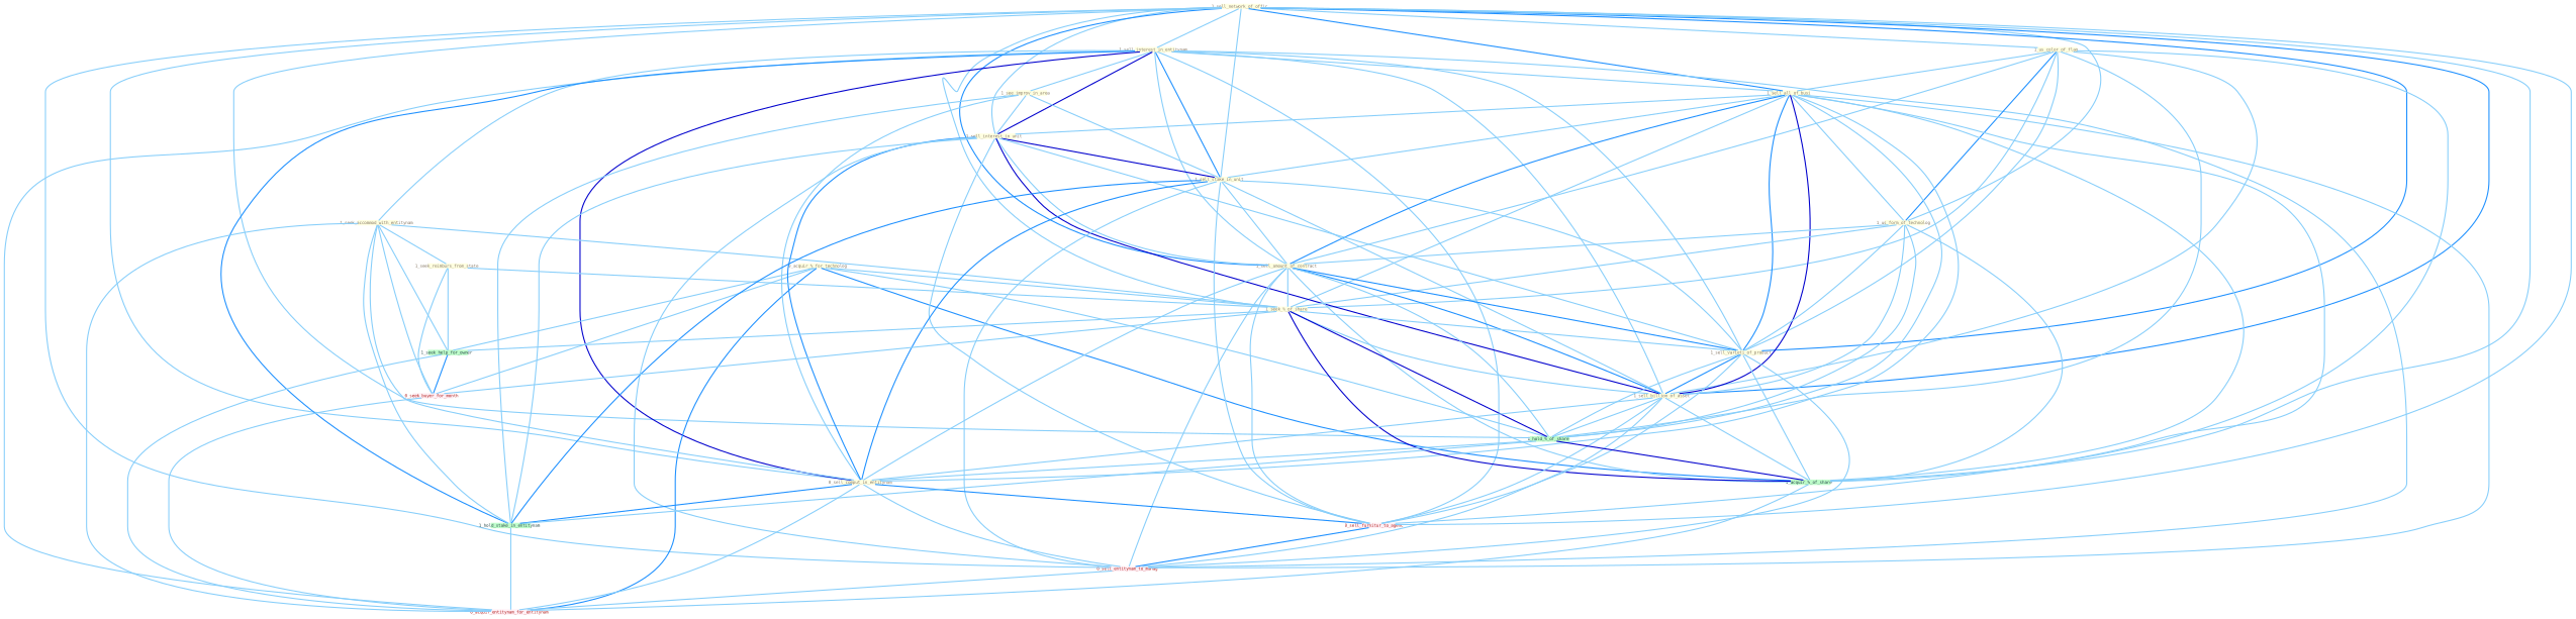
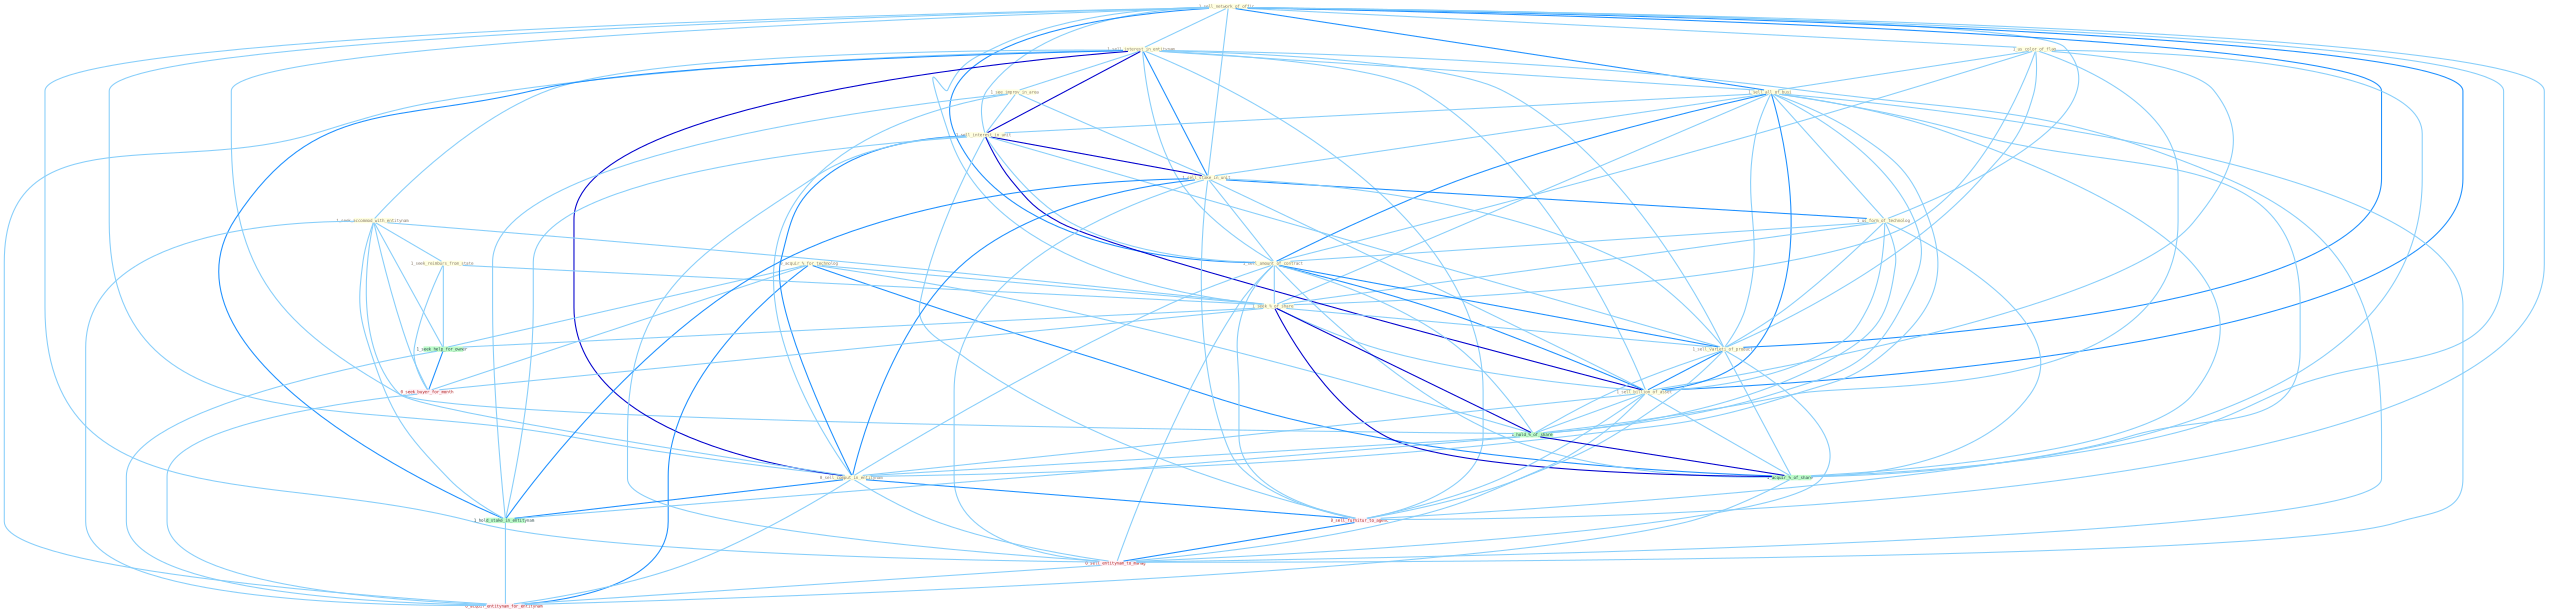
  graph {
    fontname="DejaVu Sans Mono"
    node [color="#ffffe0" fixedsize=true fontcolor="#8b7d6b" fontname="DejaVu Sans Mono" fontsize=4 shape=polygon style=filled]
    edge [color="#87cefa" fontname="DejaVu Sans Mono" w=1]
    "1_sell_network_of_offic " [height=.06 width=.5]
    "1_sell_interest_in_entitynam " [height=.06 width=.5]
    n3 [height=.06 label="0_acquir_%_for_technolog" width=.5]
    "1_see_improv_in_area " [height=.06 width=.5]
    "1_seek_accommod_with_entitynam " [height=.06 width=.5]
    "1_us_color_of_flag " [height=.06 width=.5]
    "1_sell_all_of_busi " [height=.06 width=.5]
    "1_sell_interest_in_unit " [height=.06 width=.5]
    "1_us_form_of_technolog " [height=.06 width=.5]
    "1_seek_reimburs_from_state " [height=.06 width=.5]
    "1_sell_stake_in_unit " [height=.06 width=.5]
    "1_sell_amount_of_contract " [height=.06 width=.5]
    "1_seek_%_of_share " [height=.06 width=.5]
    "1_sell_varieti_of_product " [height=.06 width=.5]
    "1_sell_billion_of_asset " [height=.06 width=.5]
    "0_sell_comput_in_entitynam " [height=.06 width=.5]
    "0_seek_buyer_for_month " [color="#fff0f5" fontcolor="#b22222" height=.06 width=.5]
    "0_sell_furnitur_to_agenc " [color="#fff0f5" fontcolor="#b22222" height=.06 width=.5]
    "0_sell_entitynam_to_manag " [color="#fff0f5" fontcolor="#b22222" height=.06 width=.5]
    "0_acquir_entitynam_for_entitynam " [color="#fff0f5" fontcolor="#b22222" height=.06 width=.5]
    "1_hold_%_of_share " [color="#BDFCC9" fontcolor="#2f4f4f" height=.06 width=.5]
    "1_acquir_%_of_share " [color="#BDFCC9" fontcolor="#2f4f4f" height=.06 width=.5]
    "1_hold_stake_in_entitynam " [color="#BDFCC9" fontcolor="#2f4f4f" height=.06 width=.5]
    "1_seek_help_for_owner " [color="#BDFCC9" fontcolor="#2f4f4f" height=.06 width=.5]
    subgraph sub_1 {
      "1_sell_network_of_offic "
      "1_sell_interest_in_entitynam "
      n3
      "1_see_improv_in_area "
      "1_seek_accommod_with_entitynam "
      "1_us_color_of_flag "
      "1_sell_all_of_busi "
      "1_sell_interest_in_unit "
      "1_us_form_of_technolog "
      "1_seek_reimburs_from_state "
      "1_sell_stake_in_unit "
      "1_sell_amount_of_contract "
      "1_seek_%_of_share "
      "1_sell_varieti_of_product "
      "1_sell_billion_of_asset "
      "0_sell_comput_in_entitynam "
    }
    subgraph sub_2 {
      "0_seek_buyer_for_month "
      "0_sell_furnitur_to_agenc "
      "0_sell_entitynam_to_manag "
      "0_acquir_entitynam_for_entitynam "
    }
    "1_sell_network_of_offic " -- "1_sell_interest_in_entitynam "
    "1_sell_network_of_offic " -- "1_us_color_of_flag "
    "1_sell_network_of_offic " -- "1_sell_all_of_busi " [color="#1e90ff" w=2]
    "1_sell_network_of_offic " -- "1_sell_interest_in_unit "
    "1_sell_network_of_offic " -- "1_us_form_of_technolog "
    "1_sell_network_of_offic " -- "1_sell_stake_in_unit "
    "1_sell_network_of_offic " -- "1_sell_amount_of_contract " [color="#1e90ff" w=2]
    "1_sell_network_of_offic " -- "1_seek_%_of_share "
    "1_sell_network_of_offic " -- "1_sell_varieti_of_product " [color="#1e90ff" w=2]
    "1_sell_network_of_offic " -- "1_sell_billion_of_asset " [color="#1e90ff" w=2]
    "1_sell_network_of_offic " -- "0_sell_comput_in_entitynam "
    "1_sell_network_of_offic " -- "0_sell_furnitur_to_agenc "
    "1_sell_network_of_offic " -- "0_sell_entitynam_to_manag "
    "1_sell_network_of_offic " -- "1_hold_%_of_share "
    "1_sell_network_of_offic " -- "1_acquir_%_of_share "
    "1_sell_interest_in_entitynam " -- "1_see_improv_in_area "
    "1_sell_interest_in_entitynam " -- "1_seek_accommod_with_entitynam "
    "1_sell_interest_in_entitynam " -- "1_sell_all_of_busi "
    "1_sell_interest_in_entitynam " -- "1_sell_interest_in_unit " [color="#0000cd" w=3]
    "1_sell_interest_in_entitynam " -- "1_sell_stake_in_unit " [color="#1e90ff" w=2]
    "1_sell_interest_in_entitynam " -- "1_sell_amount_of_contract "
    "1_sell_interest_in_entitynam " -- "1_sell_varieti_of_product "
    "1_sell_interest_in_entitynam " -- "1_sell_billion_of_asset "
    "1_sell_interest_in_entitynam " -- "0_sell_comput_in_entitynam " [color="#0000cd" w=3]
    "1_sell_interest_in_entitynam " -- "0_sell_furnitur_to_agenc "
    "1_sell_interest_in_entitynam " -- "0_sell_entitynam_to_manag "
    "1_sell_interest_in_entitynam " -- "0_acquir_entitynam_for_entitynam "
    "1_sell_interest_in_entitynam " -- "1_hold_stake_in_entitynam " [color="#1e90ff" w=2]
    n3 -- "1_seek_%_of_share "
    n3 -- "0_seek_buyer_for_month "
    n3 -- "0_acquir_entitynam_for_entitynam " [color="#1e90ff" w=2]
    n3 -- "1_hold_%_of_share "
    n3 -- "1_acquir_%_of_share " [color="#1e90ff" w=2]
    n3 -- "1_seek_help_for_owner "
    "1_see_improv_in_area " -- "1_sell_interest_in_unit "
    "1_see_improv_in_area " -- "1_sell_stake_in_unit "
    "1_see_improv_in_area " -- "0_sell_comput_in_entitynam "
    "1_see_improv_in_area " -- "1_hold_stake_in_entitynam "
    "1_seek_accommod_with_entitynam " -- "1_seek_reimburs_from_state "
    "1_seek_accommod_with_entitynam " -- "1_seek_%_of_share "
    "1_seek_accommod_with_entitynam " -- "0_sell_comput_in_entitynam "
    "1_seek_accommod_with_entitynam " -- "0_seek_buyer_for_month "
    "1_seek_accommod_with_entitynam " -- "0_acquir_entitynam_for_entitynam "
    "1_seek_accommod_with_entitynam " -- "1_hold_stake_in_entitynam "
    "1_seek_accommod_with_entitynam " -- "1_seek_help_for_owner "
    "1_us_color_of_flag " -- "1_sell_all_of_busi "
-   "1_us_color_of_flag " -- "1_us_form_of_technolog " [color="#1e90ff" w=2]
+   "1_sell_stake_in_unit " -- "1_us_form_of_technolog " [color="#1e90ff" w=2]
    "1_us_color_of_flag " -- "1_sell_amount_of_contract "
    "1_us_color_of_flag " -- "1_seek_%_of_share "
    "1_us_color_of_flag " -- "1_sell_varieti_of_product "
    "1_us_color_of_flag " -- "1_sell_billion_of_asset "
    "1_us_color_of_flag " -- "1_hold_%_of_share "
    "1_us_color_of_flag " -- "1_acquir_%_of_share "
    "1_sell_all_of_busi " -- "1_sell_interest_in_unit "
    "1_sell_all_of_busi " -- "1_us_form_of_technolog "
    "1_sell_all_of_busi " -- "1_sell_stake_in_unit "
    "1_sell_all_of_busi " -- "1_sell_amount_of_contract " [color="#1e90ff" w=2]
    "1_sell_all_of_busi " -- "1_seek_%_of_share "
-   "1_sell_all_of_busi " -- "1_sell_varieti_of_product " [color="#1e90ff" w=2]
-   "1_sell_all_of_busi " -- "1_sell_billion_of_asset " [color="#0000cd" w=2]
+   "1_sell_all_of_busi " -- "1_sell_varieti_of_product " [w=2]
+   "1_sell_all_of_busi " -- "1_sell_billion_of_asset " [color="#1e90ff" w=2]
    "1_sell_all_of_busi " -- "0_sell_comput_in_entitynam "
    "1_sell_all_of_busi " -- "0_sell_furnitur_to_agenc "
    "1_sell_all_of_busi " -- "0_sell_entitynam_to_manag "
    "1_sell_all_of_busi " -- "1_hold_%_of_share "
    "1_sell_all_of_busi " -- "1_acquir_%_of_share "
    "1_sell_interest_in_unit " -- "1_sell_stake_in_unit " [color="#0000cd" w=3]
    "1_sell_interest_in_unit " -- "1_sell_amount_of_contract "
    "1_sell_interest_in_unit " -- "1_sell_varieti_of_product "
    "1_sell_interest_in_unit " -- "1_sell_billion_of_asset " [color="#0000cd"]
    "1_sell_interest_in_unit " -- "0_sell_comput_in_entitynam " [color="#1e90ff" w=2]
    "1_sell_interest_in_unit " -- "0_sell_furnitur_to_agenc "
    "1_sell_interest_in_unit " -- "0_sell_entitynam_to_manag "
    "1_sell_interest_in_unit " -- "1_hold_stake_in_entitynam "
    "1_us_form_of_technolog " -- "1_sell_amount_of_contract "
    "1_us_form_of_technolog " -- "1_seek_%_of_share "
    "1_us_form_of_technolog " -- "1_sell_varieti_of_product "
    "1_us_form_of_technolog " -- "1_sell_billion_of_asset "
    "1_us_form_of_technolog " -- "1_hold_%_of_share "
    "1_us_form_of_technolog " -- "1_acquir_%_of_share "
    "1_seek_reimburs_from_state " -- "1_seek_%_of_share "
    "1_seek_reimburs_from_state " -- "0_seek_buyer_for_month "
    "1_seek_reimburs_from_state " -- "1_seek_help_for_owner "
    "1_sell_stake_in_unit " -- "1_sell_amount_of_contract "
    "1_sell_stake_in_unit " -- "1_sell_varieti_of_product "
    "1_sell_stake_in_unit " -- "1_sell_billion_of_asset "
    "1_sell_stake_in_unit " -- "0_sell_comput_in_entitynam " [color="#1e90ff" w=2]
    "1_sell_stake_in_unit " -- "0_sell_furnitur_to_agenc "
    "1_sell_stake_in_unit " -- "0_sell_entitynam_to_manag "
    "1_sell_stake_in_unit " -- "1_hold_stake_in_entitynam " [color="#1e90ff" w=2]
    "1_sell_amount_of_contract " -- "1_seek_%_of_share "
    "1_sell_amount_of_contract " -- "1_sell_varieti_of_product " [color="#1e90ff" w=2]
    "1_sell_amount_of_contract " -- "1_sell_billion_of_asset " [color="#1e90ff" w=2]
    "1_sell_amount_of_contract " -- "0_sell_comput_in_entitynam "
    "1_sell_amount_of_contract " -- "0_sell_furnitur_to_agenc "
    "1_sell_amount_of_contract " -- "0_sell_entitynam_to_manag "
    "1_sell_amount_of_contract " -- "1_hold_%_of_share "
    "1_sell_amount_of_contract " -- "1_acquir_%_of_share "
    "1_seek_%_of_share " -- "1_sell_varieti_of_product "
    "1_seek_%_of_share " -- "1_sell_billion_of_asset "
    "1_seek_%_of_share " -- "0_seek_buyer_for_month "
    "1_seek_%_of_share " -- "1_hold_%_of_share " [color="#0000cd" w=3]
    "1_seek_%_of_share " -- "1_acquir_%_of_share " [color="#0000cd" w=3]
    "1_seek_%_of_share " -- "1_seek_help_for_owner "
    "1_sell_varieti_of_product " -- "1_sell_billion_of_asset " [color="#1e90ff" w=2]
    "1_sell_varieti_of_product " -- "0_sell_furnitur_to_agenc "
    "1_sell_varieti_of_product " -- "0_sell_entitynam_to_manag "
    "1_sell_varieti_of_product " -- "1_hold_%_of_share "
    "1_sell_varieti_of_product " -- "1_acquir_%_of_share "
    "1_sell_billion_of_asset " -- "0_sell_comput_in_entitynam "
    "1_sell_billion_of_asset " -- "0_sell_furnitur_to_agenc "
    "1_sell_billion_of_asset " -- "0_sell_entitynam_to_manag "
    "1_sell_billion_of_asset " -- "1_hold_%_of_share "
    "1_sell_billion_of_asset " -- "1_acquir_%_of_share "
    "0_sell_comput_in_entitynam " -- "0_sell_furnitur_to_agenc " [color="#1e90ff"]
    "0_sell_comput_in_entitynam " -- "0_sell_entitynam_to_manag "
    "0_sell_comput_in_entitynam " -- "0_acquir_entitynam_for_entitynam "
    "0_sell_comput_in_entitynam " -- "1_hold_stake_in_entitynam " [color="#1e90ff" w=2]
    "0_seek_buyer_for_month " -- "0_acquir_entitynam_for_entitynam "
    "0_sell_furnitur_to_agenc " -- "0_sell_entitynam_to_manag " [color="#1e90ff" w=2]
    "0_sell_entitynam_to_manag " -- "0_acquir_entitynam_for_entitynam "
    "1_hold_%_of_share " -- "0_sell_comput_in_entitynam "
    "1_hold_%_of_share " -- "1_acquir_%_of_share " [color="#0000cd" w=3]
    "1_hold_%_of_share " -- "1_hold_stake_in_entitynam "
    "1_acquir_%_of_share " -- "0_acquir_entitynam_for_entitynam "
    "1_hold_stake_in_entitynam " -- "0_acquir_entitynam_for_entitynam "
    "1_seek_help_for_owner " -- "0_seek_buyer_for_month " [color="#1e90ff" w=2]
    "1_seek_help_for_owner " -- "0_acquir_entitynam_for_entitynam "
  }
